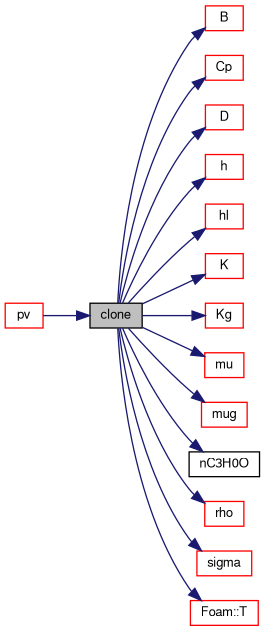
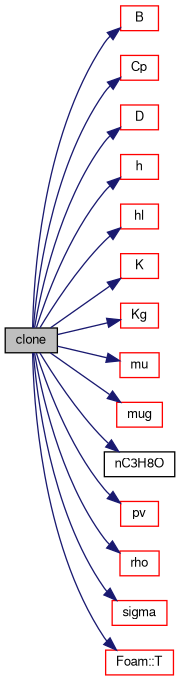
  digraph {
    rankdir=LR
    node [color=red fontname=FreeSans fontsize=10 shape=record]
    edge [color=midnightblue fontname=FreeSans fontsize=10 labelfontname=FreeSans labelfontsize=10 style=solid]
    n1 [color=black fillcolor=grey75 fontcolor=black height=0.2 label=clone style=filled width=0.4]
    n2 [height=0.2 label=B width=0.4]
    n3 [height=0.2 label=Cp width=0.4]
    n4 [height=0.2 label=D width=0.4]
    n5 [height=0.2 label=h width=0.4]
    n6 [height=0.2 label=hl width=0.4]
    n7 [height=0.2 label=K width=0.4]
    n8 [height=0.2 label=Kg width=0.4]
    n9 [height=0.2 label=mu width=0.4]
    n10 [height=0.2 label=mug width=0.4]
-   n11 [color=black height=0.2 label=nC3H0O width=0.4]
+   n11 [color=black height=0.2 label=nC3H8O width=0.4]
    n12 [height=0.2 label=pv width=0.4]
    n13 [height=0.2 label=rho width=0.4]
    n14 [height=0.2 label=sigma width=0.4]
    n15 [height=0.2 label="Foam::T" width=0.4]
    n1 -> n2
    n1 -> n3
    n1 -> n4
    n1 -> n5
    n1 -> n6
    n1 -> n7
    n1 -> n8
    n1 -> n9
    n1 -> n10
    n1 -> n11
-   n12 -> n1
+   n1 -> n12
    n1 -> n13
    n1 -> n14
    n1 -> n15
  }
